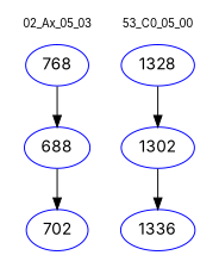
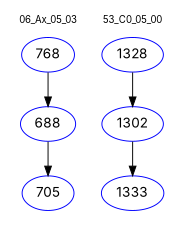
  digraph {
    fontname=Inter
    node [color=blue fontname=Inter]
    edge [color=black fontname=Inter]
    n1 [label=768]
    n2 [label=688]
-   n3 [label=702]
+   n3 [label=705]
    n4 [label=1328]
    n5 [label=1302]
-   n6 [label=1336]
+   n6 [label=1333]
    subgraph cluster_1 {
      color=white
      fontsize=10
-     label="02_Ax_05_03"
+     label="06_Ax_05_03"
      n1
      n2
      n3
    }
    subgraph cluster_2 {
      color=white
      fontsize=10
      label="53_C0_05_00"
      n4
      n5
      n6
    }
    n1 -> n2
    n2 -> n3
    n4 -> n5
    n5 -> n6
  }
